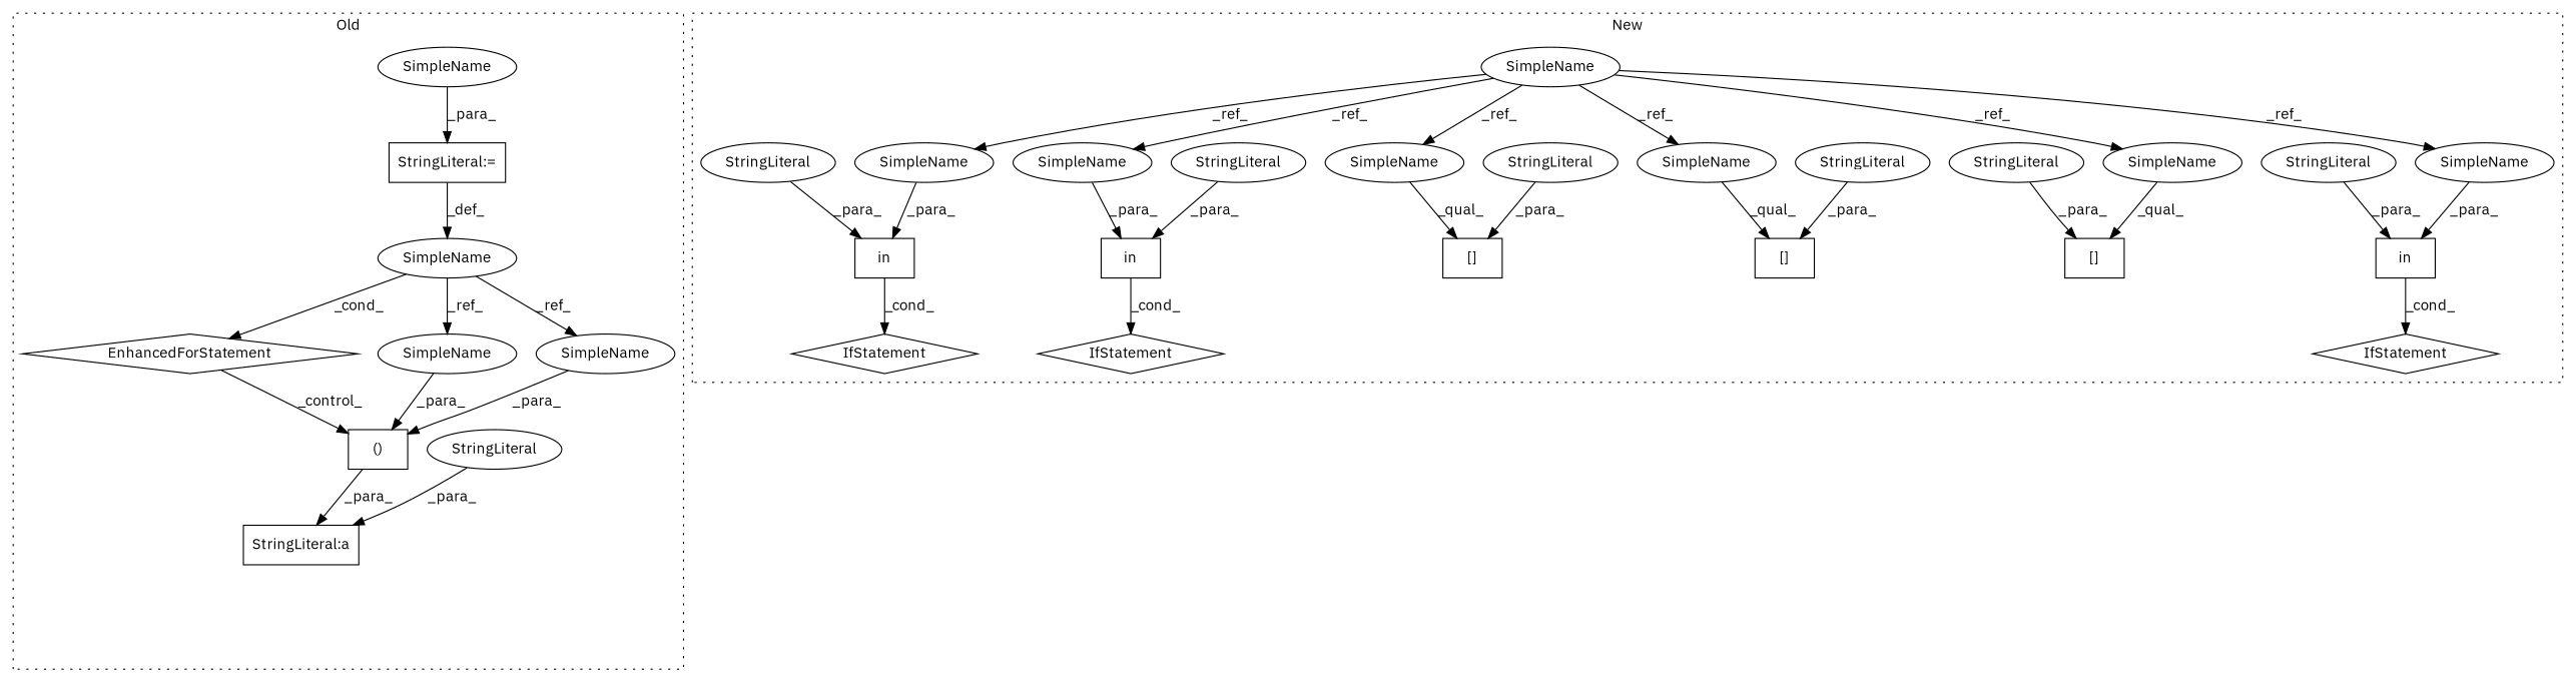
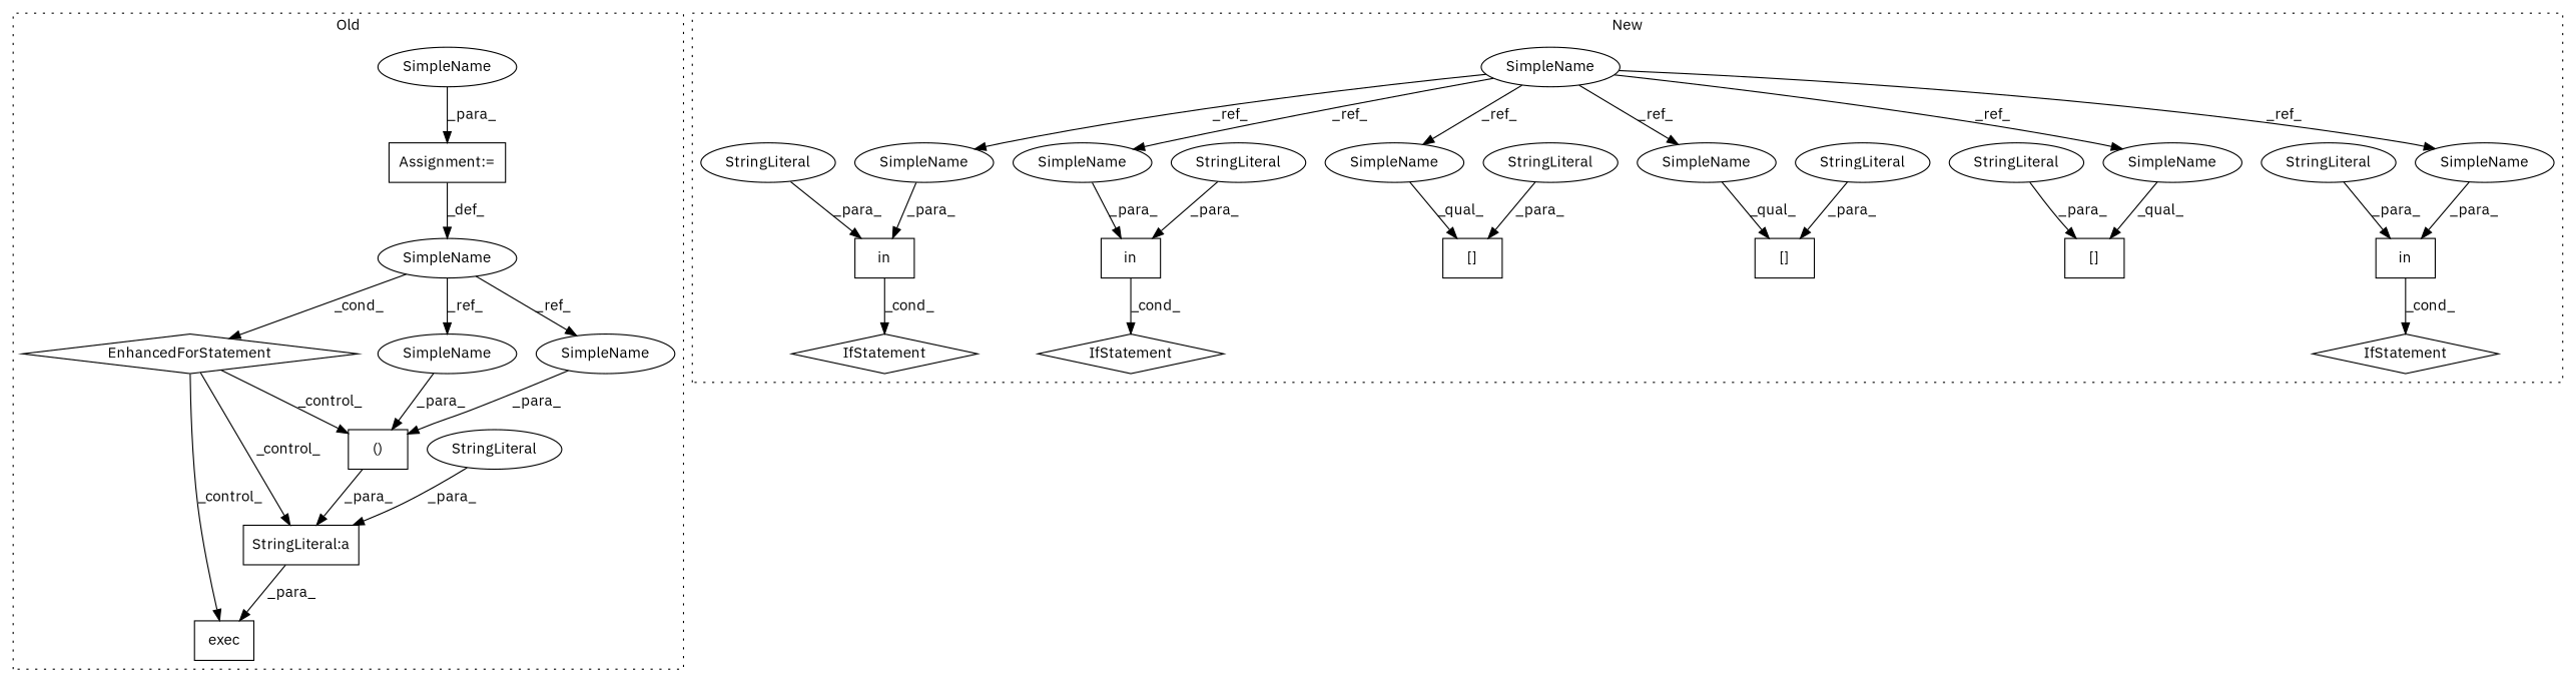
  digraph {
    fontname="IBM Plex Sans"
    node [a=42 fontname="IBM Plex Sans" l=8 s=3346 shape=ellipse]
    edge [fontname="IBM Plex Sans"]
+   n1 [a=32 l="5,2" label=exec s="3310,3365" shape=box]
    n2 [a=27 l=10 label="StringLiteral:a" s=3336 shape=box]
    n3 [a=106 l=19 label="()" shape=box]
    n4 [a=70 l="53,2" label=EnhancedForStatement s="3229,3300" shape=diamond]
    n5 [l=3 label=SimpleName s=3286]
-   n6 [a=7 l="53,2" label="StringLiteral:=" s="3229,3300" shape=box]
+   n6 [a=7 l="53,2" label="Assignment:=" s="3229,3300" shape=box]
    n7 [a=45 l=21 label=StringLiteral s=3315]
    n8 [l=3 label=SimpleName s=3362]
    n9 [l=3 label=SimpleName]
    n10 [label=SimpleName s=3292]
    n11 [a=105 l=22 label=in s=3414 shape=box]
    n12 [a=25 l=3 label=IfStatement s=3437 shape=diamond]
    n13 [label=SimpleName s=3219]
    n14 [a=2 l="9,1" label="[]" s="3301,3320" shape=box]
    n15 [a=105 l=22 label=in s=3275 shape=box]
    n16 [a=2 l="9,1" label="[]" s="3440,3459" shape=box]
    n17 [a=105 l=18 label=in shape=box]
    n18 [a=2 l="9,1" label="[]" s="3368,3383" shape=box]
    n19 [a=25 l=3 label=IfStatement s=3298 shape=diamond]
    n20 [a=45 l=6 label=StringLiteral]
    n21 [a=25 l=3 label=IfStatement s=3365 shape=diamond]
    n22 [a=45 l=10 label=StringLiteral s=3449]
    n23 [a=45 l=6 label=StringLiteral s=3377]
    n24 [a=45 l=10 label=StringLiteral s=3310]
    n25 [a=45 l=10 label=StringLiteral s=3414]
    n26 [a=45 l=10 label=StringLiteral s=3275]
    n27 [label=SimpleName s=3440]
    n28 [label=SimpleName s=3428]
    n29 [label=SimpleName s=3356]
    n30 [label=SimpleName s=3368]
    n31 [label=SimpleName s=3289]
    n32 [label=SimpleName s=3301]
    subgraph cluster_1 {
      label=Old
      style=dotted
+     n1
      n2
      n3
      n4
      n5
      n6
      n7
      n8
      n9
      n10
    }
    subgraph cluster_2 {
      label=New
      style=dotted
      n11
      n12
      n13
      n14
      n15
      n16
      n17
      n18
      n19
      n20
      n21
      n22
      n23
      n24
      n25
      n26
      n27
      n28
      n29
      n30
      n31
      n32
    }
+   n2 -> n1 [label=_para_]
    n3 -> n2 [label=_para_]
+   n4 -> n1 [label=_control_]
+   n4 -> n2 [label=_control_]
    n4 -> n3 [label=_control_]
    n5 -> n4 [label=_cond_]
    n5 -> n8 [label=_ref_]
    n5 -> n9 [label=_ref_]
    n6 -> n5 [label=_def_]
    n7 -> n2 [label=_para_]
    n8 -> n3 [label=_para_]
    n9 -> n3 [label=_para_]
    n10 -> n6 [label=_para_]
    n11 -> n12 [label=_cond_]
    n13 -> n27 [label=_ref_]
    n13 -> n28 [label=_ref_]
    n13 -> n29 [label=_ref_]
    n13 -> n30 [label=_ref_]
    n13 -> n31 [label=_ref_]
    n13 -> n32 [label=_ref_]
    n15 -> n19 [label=_cond_]
    n17 -> n21 [label=_cond_]
    n20 -> n17 [label=_para_]
    n22 -> n16 [label=_para_]
    n23 -> n18 [label=_para_]
    n24 -> n14 [label=_para_]
    n25 -> n11 [label=_para_]
    n26 -> n15 [label=_para_]
    n27 -> n16 [label=_qual_]
    n28 -> n11 [label=_para_]
    n29 -> n17 [label=_para_]
    n30 -> n18 [label=_qual_]
    n31 -> n15 [label=_para_]
    n32 -> n14 [label=_qual_]
  }
